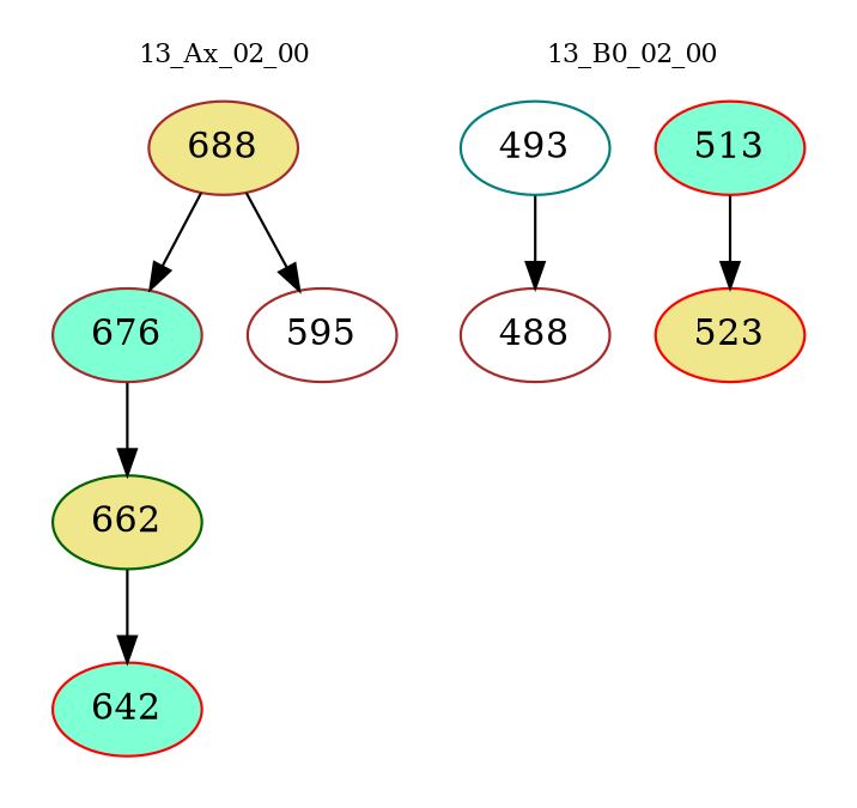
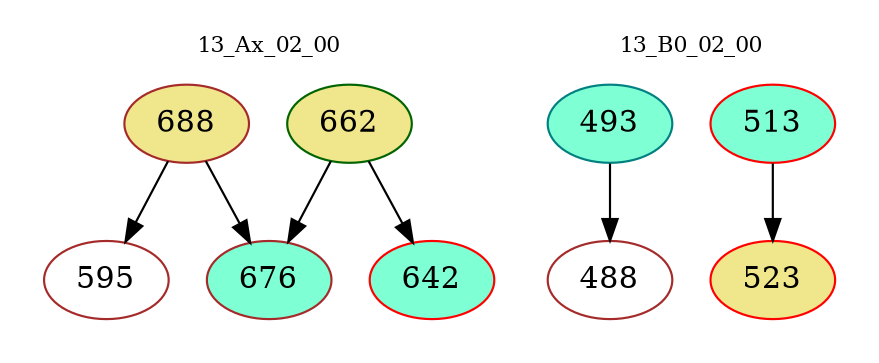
  digraph {
    node [color=brown fillcolor=aquamarine style=filled]
    edge [color=black]
    n1 [label=676]
    n2 [color=darkgreen fillcolor=khaki label=662]
    n3 [fillcolor=khaki label=688]
    n4 [color=red label=642]
    n5 [fillcolor=white label=595]
    n6 [color=red label=513]
-   n7 [color=teal fillcolor=white label=493]
+   n7 [color=teal label=493]
    n8 [color=red fillcolor=khaki label=523]
    n9 [fillcolor=white label=488]
    subgraph cluster_1 {
      color=white
      fontsize=10
      label="13_Ax_02_00"
      n1
      n2
      n3
      n4
      n5
    }
    subgraph cluster_2 {
      color=white
      fontsize=10
      label="13_B0_02_00"
      n6
      n7
      n8
      n9
    }
-   n1 -> n2
+   n2 -> n1
    n2 -> n4
    n3 -> n1
    n3 -> n5
    n6 -> n8
    n7 -> n9
  }
